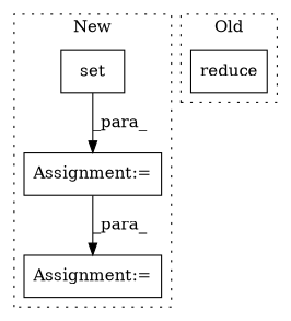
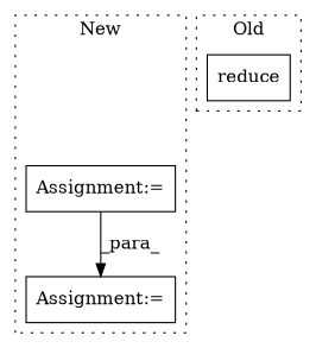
  digraph {
    node [a=32 shape=box]
-   n1 [l="15,-3" label=set s="3674,3790"]
    n2 [a=7 l=1 label="Assignment:=" s=3673]
    n3 [a=7 l=23 label="Assignment:=" s=3931]
    n4 [l="7,1" label=reduce s="3620,3653"]
    subgraph cluster_1 {
      label=New
      style=dotted
-     n1
      n2
      n3
    }
    subgraph cluster_2 {
      label=Old
      style=dotted
      n4
    }
-   n1 -> n2 [label=_para_]
    n2 -> n3 [label=_para_]
  }
